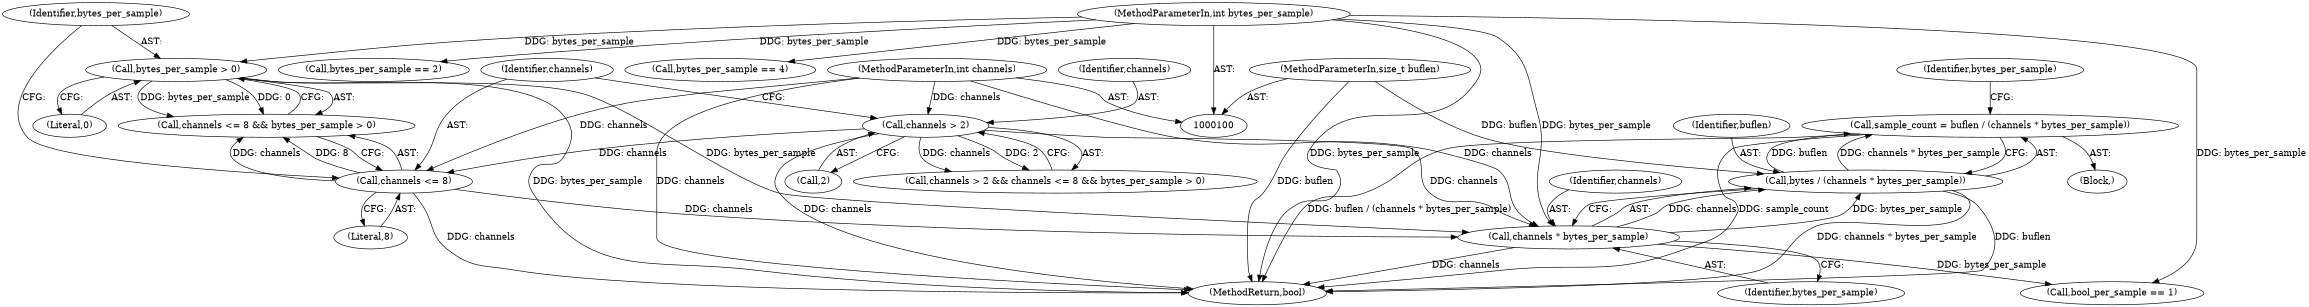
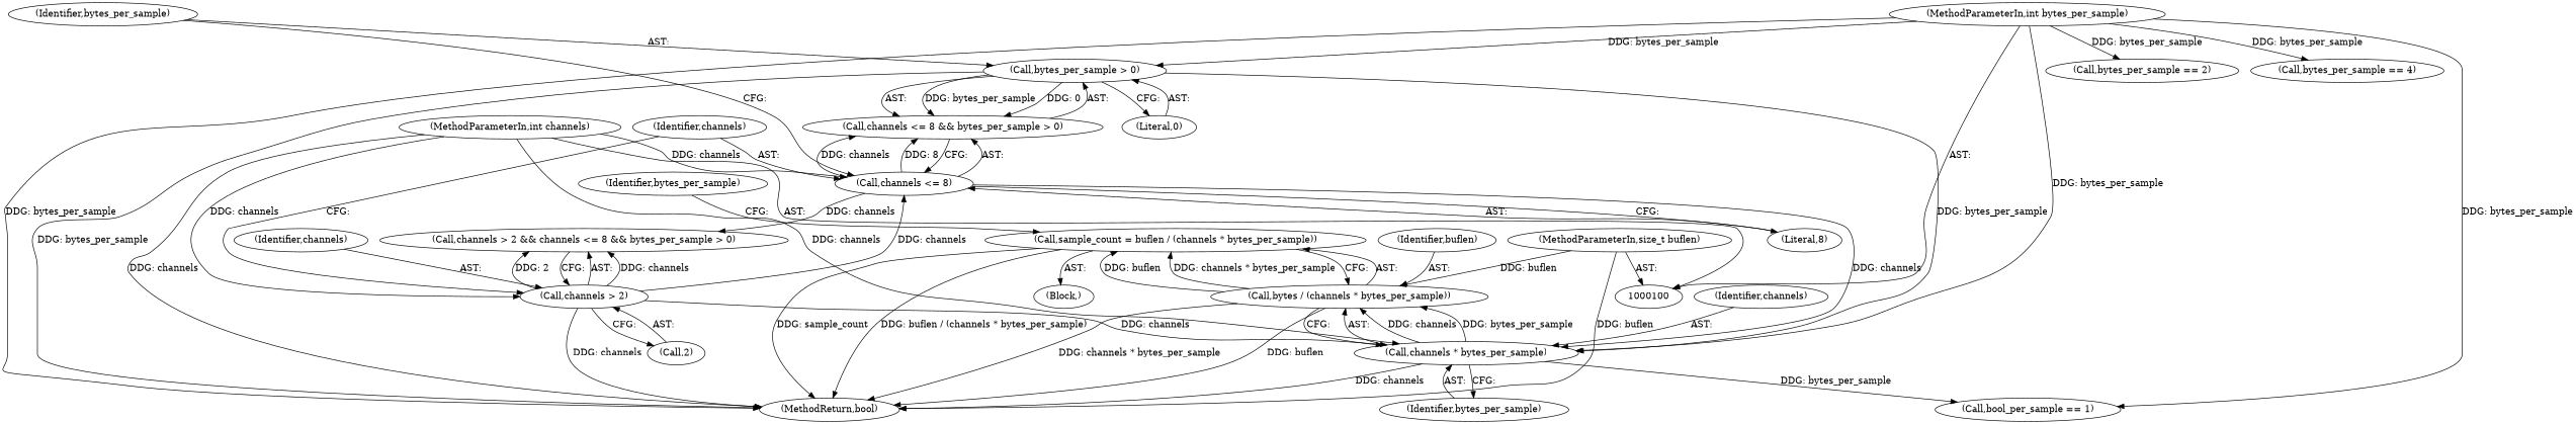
  digraph {
    n1 [label="(Call,sample_count = buflen / (channels * bytes_per_sample))"]
    n2 [label="(Call,bytes / (channels * bytes_per_sample))"]
    n3 [label="(MethodReturn,bool)"]
    n4 [label="(Block,)"]
    n5 [label="(Call,channels * bytes_per_sample)"]
    n6 [label="(Call,bool_per_sample == 1)"]
    n7 [label="(Identifier,bytes_per_sample)"]
    n8 [label="(MethodParameterIn,size_t buflen)"]
    1000100
    n10 [label="(Call,channels <= 8)"]
    n11 [label="(Call,channels <= 8 && bytes_per_sample > 0)"]
    n12 [label="(Literal,8)"]
    n13 [label="(Call,bytes_per_sample > 0)"]
    n14 [label="(Call,channels > 2)"]
    n15 [label="(Call,2)"]
    n16 [label="(Call,channels > 2 && channels <= 8 && bytes_per_sample > 0)"]
    n17 [label="(MethodParameterIn,int channels)"]
    n18 [label="(Literal,0)"]
    n19 [label="(MethodParameterIn,int bytes_per_sample)"]
    n20 [label="(Call,bytes_per_sample == 2)"]
    n21 [label="(Call,bytes_per_sample == 4)"]
    n22 [label="(Identifier,bytes_per_sample)"]
    n23 [label="(Identifier,bytes_per_sample)"]
    n24 [label="(Identifier,channels)"]
    n25 [label="(Identifier,channels)"]
    n26 [label="(Identifier,channels)"]
    n27 [label="(Identifier,buflen)"]
    n1 -> n2 [label="CFG: "]
    n1 -> n3 [label="DDG: sample_count"]
    n1 -> n3 [label="DDG: buflen / (channels * bytes_per_sample)"]
    n1 -> n4 [label="AST: "]
    n2 -> n1 [label="AST: "]
    n2 -> n1 [label="DDG: buflen"]
    n2 -> n1 [label="DDG: channels * bytes_per_sample"]
    n2 -> n3 [label="DDG: channels * bytes_per_sample"]
    n2 -> n3 [label="DDG: buflen"]
    n2 -> n5 [label="CFG: "]
    n5 -> n2 [label="AST: "]
    n5 -> n2 [label="DDG: channels"]
    n5 -> n2 [label="DDG: bytes_per_sample"]
    n5 -> n3 [label="DDG: channels"]
    n5 -> n6 [label="DDG: bytes_per_sample"]
    n5 -> n7 [label="CFG: "]
    n7 -> n5 [label="AST: "]
    n8 -> n2 [label="DDG: buflen"]
    n8 -> n3 [label="DDG: buflen"]
    n8 -> 1000100 [label="AST: "]
-   n10 -> n3 [label="DDG: channels"]
+   n10 -> n16 [label="DDG: channels"]
    n10 -> n5 [label="DDG: channels"]
    n10 -> n11 [label="AST: "]
    n10 -> n11 [label="DDG: channels"]
    n10 -> n11 [label="DDG: 8"]
    n10 -> n12 [label="CFG: "]
    n11 -> n10 [label="CFG: "]
-   n11 -> n13 [label="CFG: "]
+   n11 -> n13 [label="AST: "]
    n12 -> n10 [label="AST: "]
    n13 -> n3 [label="DDG: bytes_per_sample"]
    n13 -> n5 [label="DDG: bytes_per_sample"]
    n13 -> n11 [label="AST: "]
    n13 -> n11 [label="DDG: bytes_per_sample"]
    n13 -> n11 [label="DDG: 0"]
    n13 -> n18 [label="CFG: "]
    n14 -> n3 [label="DDG: channels"]
    n14 -> n5 [label="DDG: channels"]
    n14 -> n10 [label="DDG: channels"]
    n14 -> n15 [label="CFG: "]
    n14 -> n16 [label="AST: "]
    n14 -> n16 [label="DDG: channels"]
    n14 -> n16 [label="DDG: 2"]
    n15 -> n14 [label="AST: "]
    n16 -> n14 [label="CFG: "]
    n17 -> n3 [label="DDG: channels"]
    n17 -> n5 [label="DDG: channels"]
    n17 -> 1000100 [label="AST: "]
    n17 -> n10 [label="DDG: channels"]
    n17 -> n14 [label="DDG: channels"]
    n18 -> n13 [label="AST: "]
    n19 -> n3 [label="DDG: bytes_per_sample"]
    n19 -> n5 [label="DDG: bytes_per_sample"]
    n19 -> n6 [label="DDG: bytes_per_sample"]
    n19 -> 1000100 [label="AST: "]
    n19 -> n13 [label="DDG: bytes_per_sample"]
    n19 -> n20 [label="DDG: bytes_per_sample"]
    n19 -> n21 [label="DDG: bytes_per_sample"]
    n22 -> n1 [label="CFG: "]
    n23 -> n10 [label="CFG: "]
    n23 -> n13 [label="AST: "]
    n24 -> n5 [label="AST: "]
    n25 -> n10 [label="AST: "]
    n25 -> n14 [label="CFG: "]
    n26 -> n14 [label="AST: "]
    n27 -> n2 [label="AST: "]
  }
